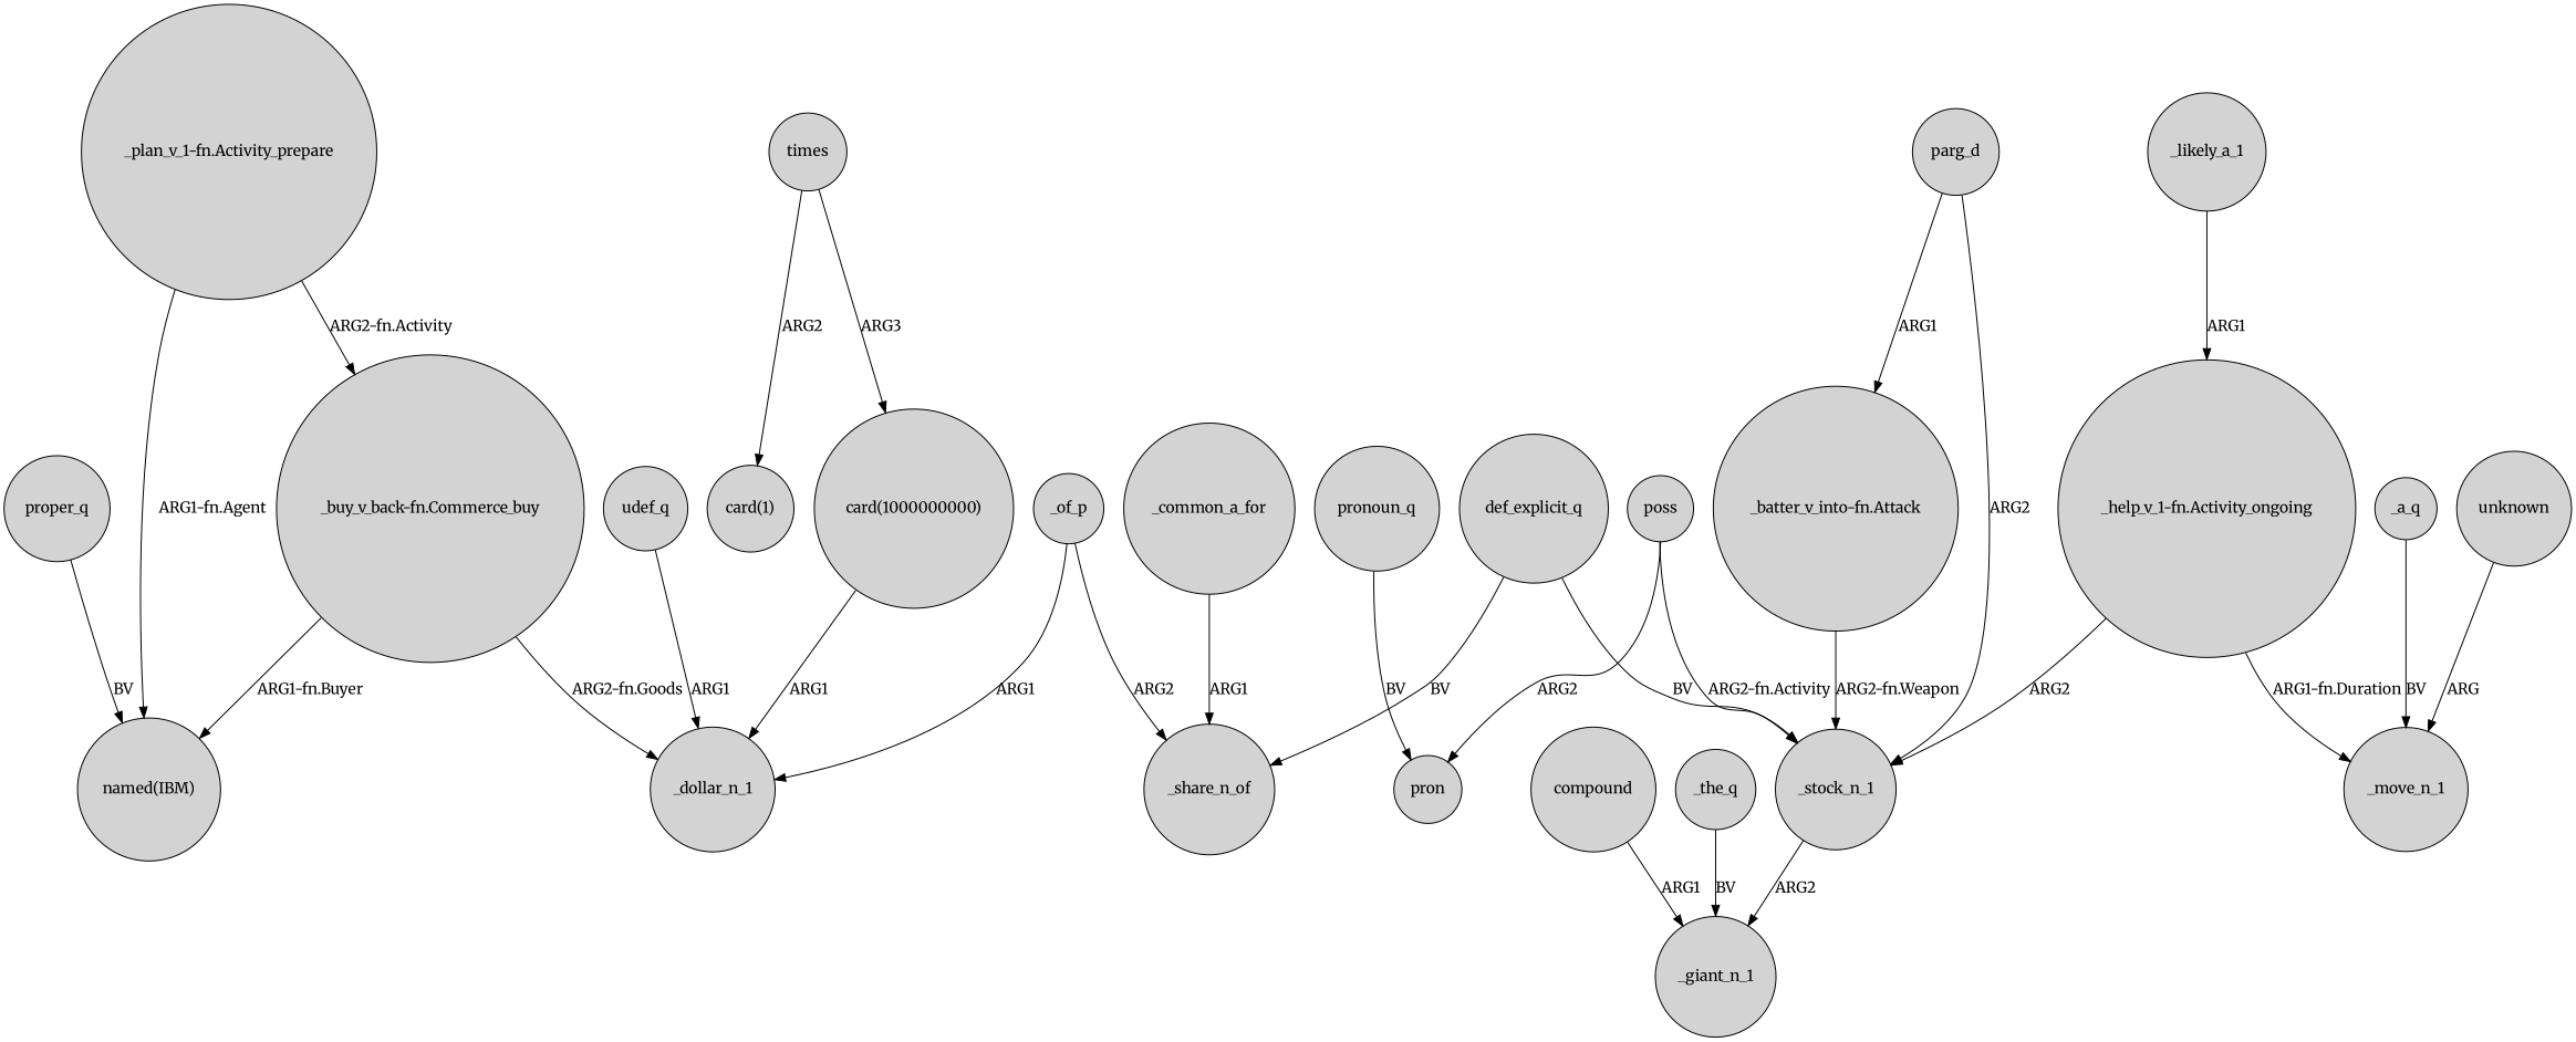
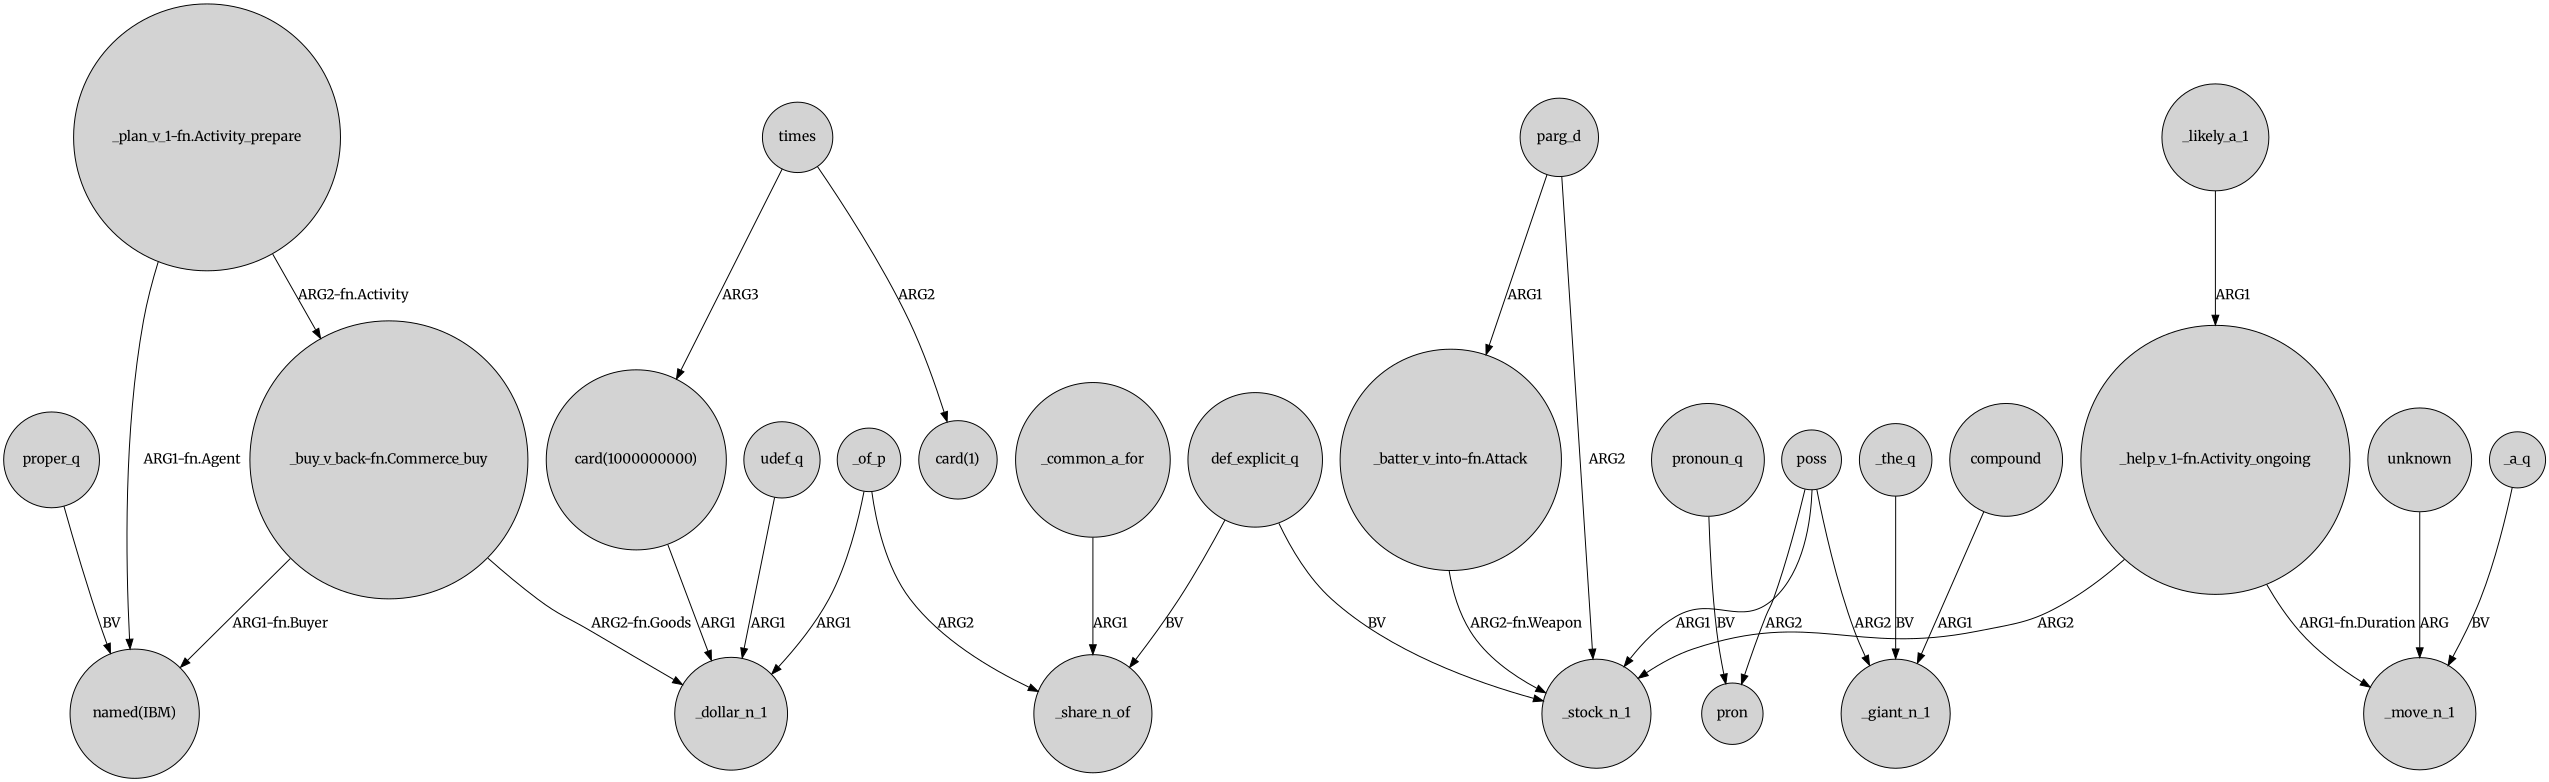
  digraph {
    fontname=Merriweather
    node [fontname=Merriweather shape=circle style=filled]
    edge [fontname=Merriweather]
    _of_p
    _dollar_n_1
    _share_n_of
    "_plan_v_1-fn.Activity_prepare"
    "named(IBM)"
    "_buy_v_back-fn.Commerce_buy"
    "card(1000000000)"
    poss
    _giant_n_1
    _stock_n_1
    pron
    def_explicit_q
    compound
    proper_q
    times
    "card(1)"
    _common_a_for
    parg_d
    "_batter_v_into-fn.Attack"
    pronoun_q
    udef_q
    _likely_a_1
    "_help_v_1-fn.Activity_ongoing"
    _move_n_1
    _a_q
    _the_q
    unknown
    _of_p -> _dollar_n_1 [label=ARG1]
    _of_p -> _share_n_of [label=ARG2]
    "_plan_v_1-fn.Activity_prepare" -> "named(IBM)" [label="ARG1-fn.Agent"]
    "_plan_v_1-fn.Activity_prepare" -> "_buy_v_back-fn.Commerce_buy" [label="ARG2-fn.Activity"]
    "_buy_v_back-fn.Commerce_buy" -> _dollar_n_1 [label="ARG2-fn.Goods"]
    "_buy_v_back-fn.Commerce_buy" -> "named(IBM)" [label="ARG1-fn.Buyer"]
    "card(1000000000)" -> _dollar_n_1 [label=ARG1]
-   _stock_n_1 -> _giant_n_1 [label=ARG2]
-   poss -> _stock_n_1 [label="ARG2-fn.Activity"]
+   poss -> _giant_n_1 [label=ARG2]
+   poss -> _stock_n_1 [label=ARG1]
    poss -> pron [label=ARG2]
    def_explicit_q -> _share_n_of [label=BV]
    def_explicit_q -> _stock_n_1 [label=BV]
    compound -> _giant_n_1 [label=ARG1]
    proper_q -> "named(IBM)" [label=BV]
    times -> "card(1000000000)" [label=ARG3]
    times -> "card(1)" [label=ARG2]
    _common_a_for -> _share_n_of [label=ARG1]
    parg_d -> _stock_n_1 [label=ARG2]
    parg_d -> "_batter_v_into-fn.Attack" [label=ARG1]
    "_batter_v_into-fn.Attack" -> _stock_n_1 [label="ARG2-fn.Weapon"]
    pronoun_q -> pron [label=BV]
    udef_q -> _dollar_n_1 [label=ARG1]
    _likely_a_1 -> "_help_v_1-fn.Activity_ongoing" [label=ARG1]
    "_help_v_1-fn.Activity_ongoing" -> _stock_n_1 [label=ARG2]
    "_help_v_1-fn.Activity_ongoing" -> _move_n_1 [label="ARG1-fn.Duration"]
    _a_q -> _move_n_1 [label=BV]
    _the_q -> _giant_n_1 [label=BV]
    unknown -> _move_n_1 [label=ARG]
  }
